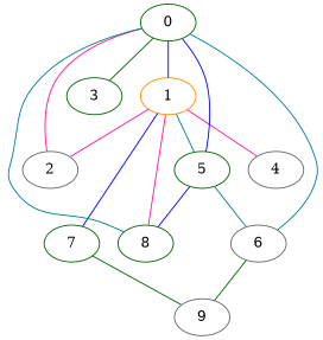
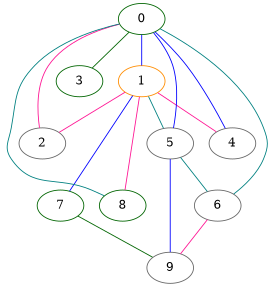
  graph {
    node [color=darkgreen]
    edge [color=blue]
    1 [color=darkorange]
    0
    2 [color=gray40]
    3
    4 [color=gray40]
-   5
+   5 [color=gray40]
    6 [color=gray40]
    8
    7
    9 [color=gray40]
    1 -- 2 [color=deeppink]
    1 -- 4 [color=deeppink]
    1 -- 5 [color=teal]
    1 -- 8 [color=deeppink]
    1 -- 7
    0 -- 1
    0 -- 2 [color=deeppink]
    0 -- 3 [color=darkgreen]
+   0 -- 4
    0 -- 5
    0 -- 6 [color=teal]
    0 -- 8 [color=teal]
    5 -- 6 [color=teal]
-   5 -- 8
-   6 -- 9 [color=darkgreen]
+   5 -- 9
+   6 -- 9 [color=deeppink]
    7 -- 9 [color=darkgreen]
  }
